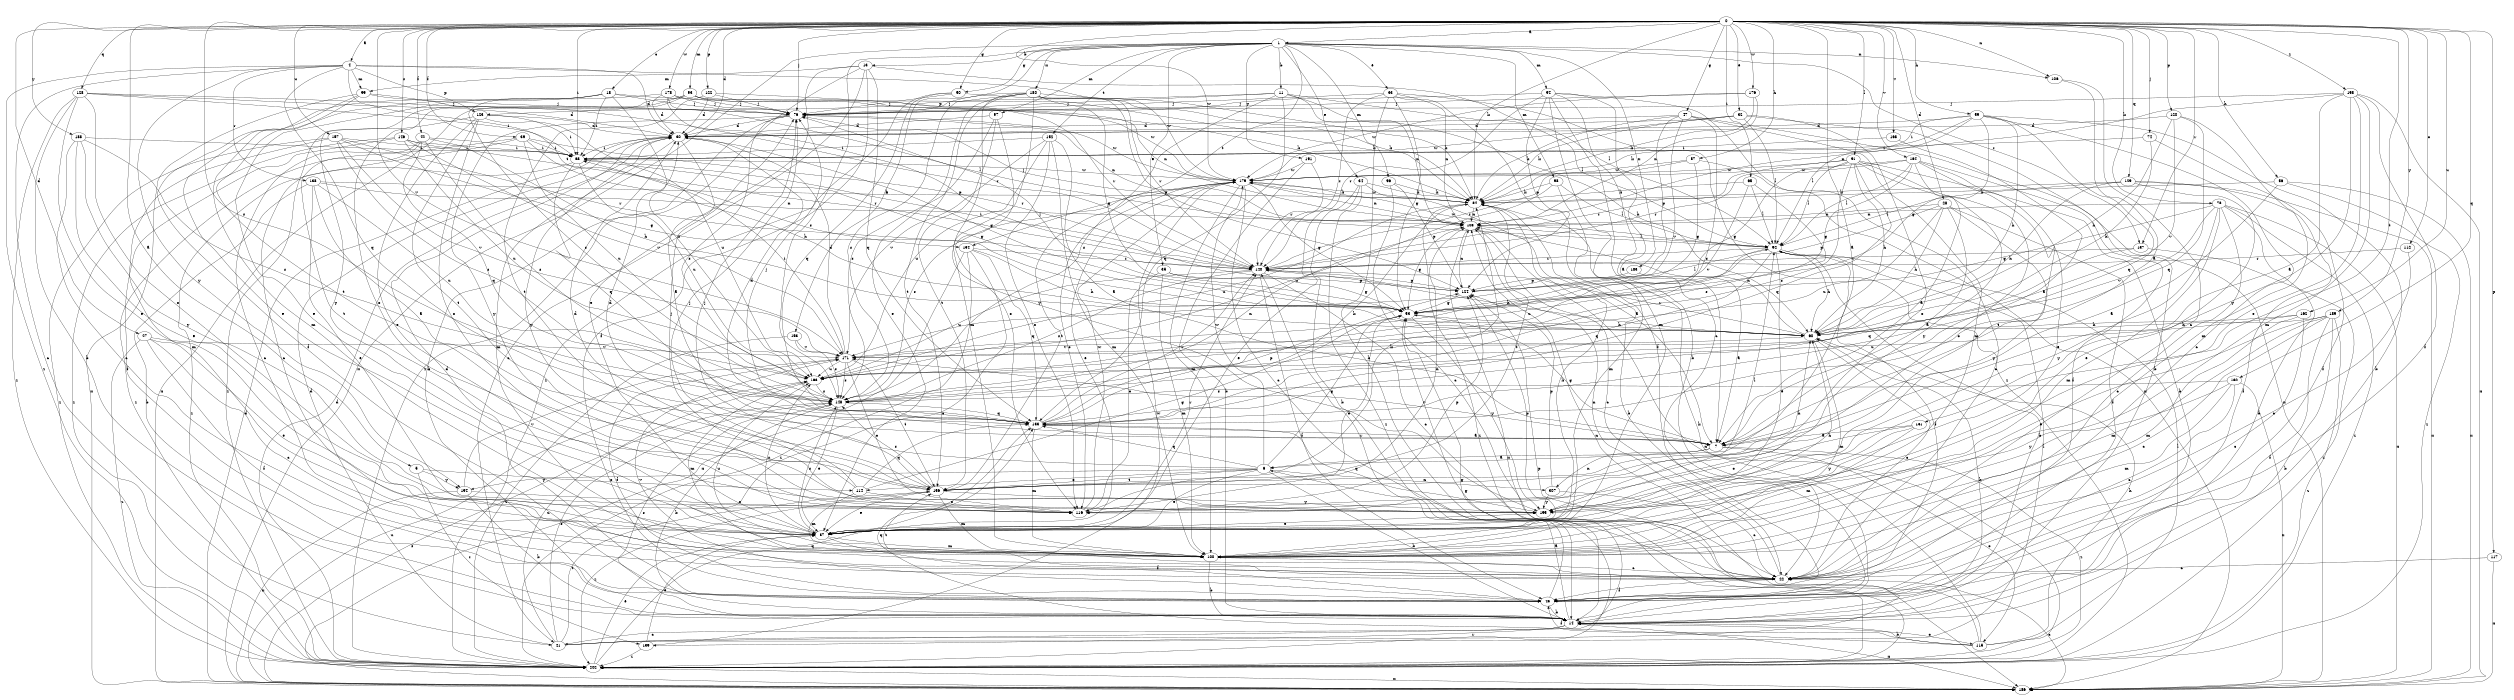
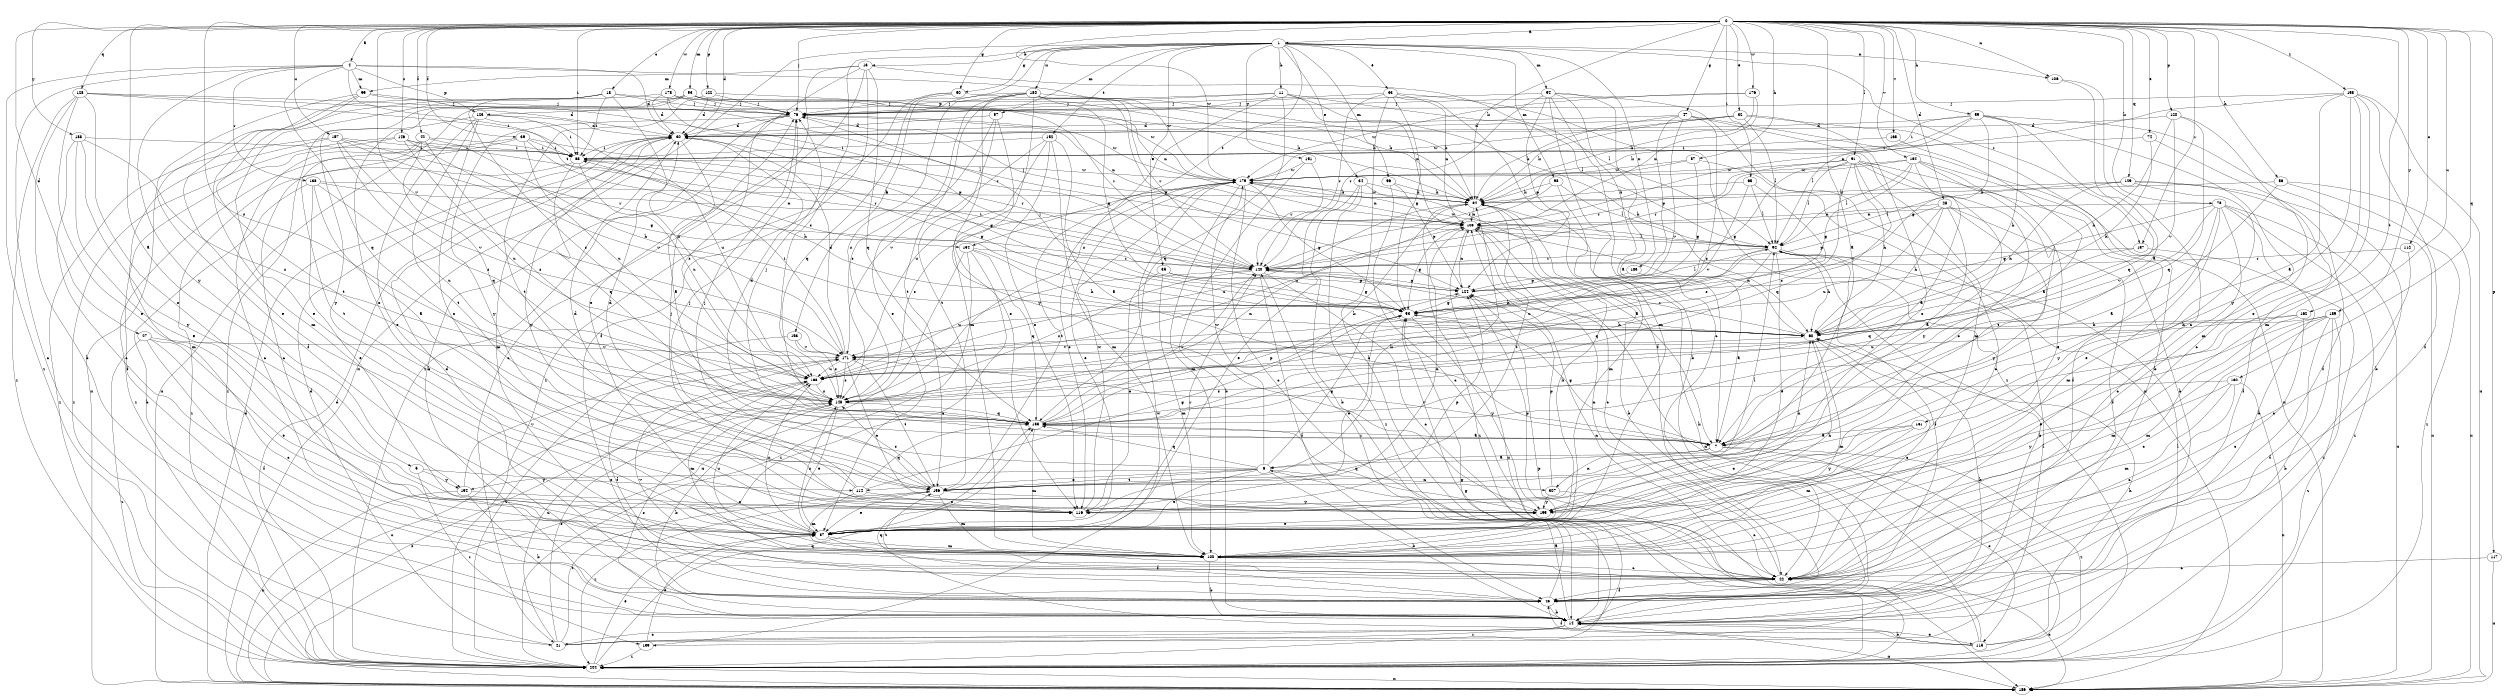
  strict digraph {
    0
    1
    4
    5
    6
    18
    27
    28
    30
    32
    39
    42
    47
    50
    56
    57
    59
    65
    68
    74
    76
    78
    84
    91
    93
    106
    112
    117
    120
    122
    128
    129
    130
    137
    146
    148
    151
    157
    162
    164
    168
    171
    176
    178
    179
    188
    189
    198
    11
    13
    33
    34
    35
    94
    96
    97
    98
    152
    153
    154
    180
    183
    186
    191
    21
    99
    123
    133
    138
    194
-   202
+   202 [label=204]
    114
    139
    14
    37
    53
    n77 [label=307]
    156
    45
    100
    163
    22
    7
    60
    108
    124
    195
    92
    116
    140
    115
    0 -> 1 [label=a]
    0 -> 4 [label=a]
    0 -> 5 [label=a]
    0 -> 6 [label=a]
    0 -> 18 [label=c]
    0 -> 27 [label=d]
    0 -> 28 [label=d]
    0 -> 30 [label=d]
    0 -> 32 [label=e]
    0 -> 39 [label=f]
    0 -> 42 [label=f]
    0 -> 47 [label=g]
    0 -> 50 [label=g]
    0 -> 56 [label=h]
    0 -> 57 [label=h]
    0 -> 59 [label=h]
    0 -> 65 [label=i]
    0 -> 68 [label=i]
-   0 -> 74 [label=j]
+   0 -> 74 [label=e]
    0 -> 76 [label=j]
    0 -> 78 [label=k]
    0 -> 84 [label=k]
    0 -> 91 [label=l]
    0 -> 93 [label=m]
    0 -> 106 [label=n]
    0 -> 112 [label=o]
    0 -> 117 [label=p]
    0 -> 120 [label=p]
    0 -> 122 [label=p]
    0 -> 128 [label=q]
    0 -> 129 [label=q]
    0 -> 130 [label=q]
    0 -> 137 [label=r]
    0 -> 146 [label=s]
    0 -> 148 [label=s]
    0 -> 151 [label=t]
    0 -> 157 [label=u]
    0 -> 162 [label=u]
    0 -> 164 [label=v]
    0 -> 168 [label=v]
    0 -> 171 [label=v]
    0 -> 176 [label=w]
    0 -> 178 [label=w]
    0 -> 179 [label=w]
    0 -> 188 [label=y]
    0 -> 189 [label=y]
    0 -> 198 [label=z]
    1 -> 50 [label=g]
    1 -> 106 [label=n]
    1 -> 137 [label=r]
    1 -> 148 [label=s]
    1 -> 11 [label=b]
    1 -> 13 [label=b]
    1 -> 33 [label=e]
    1 -> 34 [label=e]
    1 -> 35 [label=e]
    1 -> 94 [label=m]
    1 -> 96 [label=m]
    1 -> 97 [label=m]
    1 -> 98 [label=m]
    1 -> 152 [label=t]
    1 -> 153 [label=t]
    1 -> 154 [label=t]
    1 -> 180 [label=x]
    1 -> 183 [label=x]
    1 -> 186 [label=x]
    1 -> 191 [label=y]
    4 -> 30 [label=d]
    4 -> 179 [label=w]
    4 -> 154 [label=t]
    4 -> 21 [label=c]
    4 -> 99 [label=m]
    4 -> 123 [label=p]
    4 -> 133 [label=q]
    4 -> 138 [label=r]
    4 -> 194 [label=y]
    4 -> 202 [label=z]
    5 -> 194 [label=y]
    5 -> 114 [label=o]
    5 -> 139 [label=r]
    6 -> 30 [label=d]
    6 -> 179 [label=w]
    6 -> 133 [label=q]
    6 -> 194 [label=y]
    6 -> 114 [label=o]
    6 -> 14 [label=b]
    6 -> 37 [label=e]
    6 -> 53 [label=g]
    6 -> n77 [label=n]
    6 -> 156 [label=t]
    18 -> 68 [label=i]
    18 -> 76 [label=j]
    18 -> 84 [label=k]
    18 -> 148 [label=s]
    18 -> 45 [label=f]
    18 -> 100 [label=m]
    18 -> 163 [label=u]
    27 -> 171 [label=v]
    27 -> 202 [label=z]
    27 -> 37 [label=e]
    27 -> 45 [label=f]
    27 -> 22 [label=c]
    28 -> 45 [label=f]
    28 -> 163 [label=u]
    28 -> 7 [label=a]
    28 -> 60 [label=h]
    28 -> 108 [label=n]
    28 -> 124 [label=p]
    28 -> 195 [label=y]
    30 -> 68 [label=i]
    30 -> 53 [label=g]
    30 -> 100 [label=m]
    30 -> 7 [label=a]
    30 -> 195 [label=y]
    32 -> 30 [label=d]
    32 -> 84 [label=k]
    32 -> 179 [label=w]
    32 -> 14 [label=b]
    32 -> 92 [label=l]
    32 -> 116 [label=o]
    39 -> 68 [label=i]
    39 -> 202 [label=z]
    39 -> 163 [label=u]
    39 -> 22 [label=c]
    39 -> 60 [label=h]
    39 -> 140 [label=r]
    42 -> 68 [label=i]
    42 -> 148 [label=s]
    42 -> 133 [label=q]
    42 -> 156 [label=t]
    42 -> 22 [label=c]
    42 -> 60 [label=h]
    47 -> 30 [label=d]
    47 -> 84 [label=k]
    47 -> 148 [label=s]
    47 -> 171 [label=v]
    47 -> 186 [label=x]
    47 -> 100 [label=m]
    47 -> 124 [label=p]
    50 -> 76 [label=j]
    50 -> 84 [label=k]
    50 -> 133 [label=q]
    50 -> 202 [label=z]
    56 -> 84 [label=k]
    56 -> 186 [label=x]
    56 -> 202 [label=z]
    56 -> 7 [label=a]
    57 -> 179 [label=w]
    57 -> 53 [label=g]
    57 -> 22 [label=c]
    57 -> 140 [label=r]
    59 -> 30 [label=d]
    59 -> 68 [label=i]
    59 -> 84 [label=k]
    59 -> 133 [label=q]
    59 -> 14 [label=b]
    59 -> 53 [label=g]
    59 -> 22 [label=c]
    59 -> 60 [label=h]
    59 -> 92 [label=l]
    65 -> 84 [label=k]
    65 -> 148 [label=s]
    65 -> 171 [label=v]
    65 -> 92 [label=l]
    68 -> 179 [label=w]
    68 -> 133 [label=q]
    68 -> 202 [label=z]
    68 -> 53 [label=g]
    68 -> 163 [label=u]
    74 -> 68 [label=i]
    74 -> 45 [label=f]
    74 -> 60 [label=h]
    76 -> 30 [label=d]
    76 -> 148 [label=s]
    76 -> 179 [label=w]
    76 -> 14 [label=b]
    76 -> 108 [label=n]
    76 -> 195 [label=y]
    78 -> 171 [label=v]
    78 -> 186 [label=x]
    78 -> 202 [label=z]
    78 -> 14 [label=b]
    78 -> 53 [label=g]
    78 -> 100 [label=m]
    78 -> 22 [label=c]
    78 -> 108 [label=n]
    78 -> 195 [label=y]
    84 -> 179 [label=w]
    84 -> 202 [label=z]
    84 -> 14 [label=b]
    84 -> 156 [label=t]
    84 -> 163 [label=u]
    84 -> 108 [label=n]
    91 -> 148 [label=s]
    91 -> 179 [label=w]
    91 -> 133 [label=q]
    91 -> 14 [label=b]
    91 -> 53 [label=g]
    91 -> 60 [label=h]
    91 -> 195 [label=y]
    91 -> 92 [label=l]
    91 -> 116 [label=o]
    91 -> 140 [label=r]
    93 -> 76 [label=j]
    93 -> 84 [label=k]
    93 -> 186 [label=x]
    93 -> 108 [label=n]
    93 -> 195 [label=y]
    93 -> 116 [label=o]
    106 -> 22 [label=c]
    106 -> 7 [label=a]
    112 -> 22 [label=c]
    112 -> 140 [label=r]
    117 -> 186 [label=x]
    117 -> 22 [label=c]
    120 -> 30 [label=d]
    120 -> 171 [label=v]
    120 -> 133 [label=q]
    120 -> 100 [label=m]
    120 -> 60 [label=h]
    122 -> 30 [label=d]
    122 -> 76 [label=j]
    122 -> 156 [label=t]
    122 -> 140 [label=r]
    128 -> 30 [label=d]
    128 -> 68 [label=i]
    128 -> 76 [label=j]
    128 -> 202 [label=z]
    128 -> 14 [label=b]
    128 -> 37 [label=e]
    128 -> 116 [label=o]
    129 -> 84 [label=k]
    129 -> 186 [label=x]
    129 -> 37 [label=e]
    129 -> 45 [label=f]
    129 -> 60 [label=h]
    129 -> 92 [label=l]
    130 -> 148 [label=s]
    130 -> 186 [label=x]
    130 -> 100 [label=m]
    130 -> 22 [label=c]
    130 -> 195 [label=y]
    137 -> 133 [label=q]
    137 -> 202 [label=z]
    137 -> 140 [label=r]
    146 -> 68 [label=i]
    146 -> 171 [label=v]
    146 -> 202 [label=z]
    146 -> 45 [label=f]
    146 -> 163 [label=u]
    146 -> 140 [label=r]
    148 -> 133 [label=q]
    148 -> 14 [label=b]
    148 -> 37 [label=e]
    148 -> 108 [label=n]
    151 -> 100 [label=m]
    151 -> 7 [label=a]
    151 -> 195 [label=y]
    151 -> 116 [label=o]
    157 -> 68 [label=i]
    157 -> 148 [label=s]
    157 -> 171 [label=v]
    157 -> 202 [label=z]
    157 -> 53 [label=g]
    157 -> 100 [label=m]
    157 -> 140 [label=r]
    162 -> 100 [label=m]
    162 -> 163 [label=u]
    162 -> 22 [label=c]
    162 -> 60 [label=h]
    164 -> 179 [label=w]
    164 -> 37 [label=e]
    164 -> 53 [label=g]
    164 -> 156 [label=t]
    164 -> 45 [label=f]
    164 -> 7 [label=a]
    164 -> 92 [label=l]
    164 -> 140 [label=r]
    168 -> 68 [label=i]
    168 -> 7 [label=a]
    171 -> 30 [label=d]
    171 -> 68 [label=i]
    171 -> 148 [label=s]
    171 -> 156 [label=t]
    171 -> 45 [label=f]
    171 -> 163 [label=u]
    171 -> 116 [label=o]
    176 -> 76 [label=j]
    176 -> 84 [label=k]
    176 -> 179 [label=w]
    176 -> 108 [label=n]
    178 -> 30 [label=d]
    178 -> 76 [label=j]
    178 -> 179 [label=w]
    178 -> 37 [label=e]
    178 -> 124 [label=p]
    178 -> 92 [label=l]
    179 -> 84 [label=k]
    179 -> 148 [label=s]
    179 -> 37 [label=e]
    179 -> 53 [label=g]
    179 -> 156 [label=t]
    179 -> 100 [label=m]
    179 -> 22 [label=c]
    179 -> 108 [label=n]
    179 -> 116 [label=o]
    188 -> 68 [label=i]
    188 -> 148 [label=s]
    188 -> 37 [label=e]
    188 -> 22 [label=c]
    188 -> 195 [label=y]
    189 -> 202 [label=z]
    189 -> 14 [label=b]
    189 -> 37 [label=e]
    189 -> 45 [label=f]
    189 -> 100 [label=m]
    189 -> 22 [label=c]
    189 -> 60 [label=h]
    198 -> 76 [label=j]
    198 -> 186 [label=x]
    198 -> 37 [label=e]
    198 -> 45 [label=f]
    198 -> 100 [label=m]
    198 -> 7 [label=a]
    198 -> 108 [label=n]
    198 -> 195 [label=y]
    11 -> 76 [label=j]
    11 -> 148 [label=s]
    11 -> 123 [label=p]
    11 -> 133 [label=q]
    11 -> 60 [label=h]
    11 -> 108 [label=n]
    11 -> 92 [label=l]
    13 -> 21 [label=c]
    13 -> 99 [label=m]
    13 -> 133 [label=q]
    13 -> 202 [label=z]
    13 -> 37 [label=e]
    13 -> 45 [label=f]
    13 -> 92 [label=l]
    33 -> 76 [label=j]
    33 -> 202 [label=z]
    33 -> 14 [label=b]
    33 -> 53 [label=g]
    33 -> 45 [label=f]
    33 -> 108 [label=n]
    33 -> 140 [label=r]
    34 -> 84 [label=k]
    34 -> 202 [label=z]
    34 -> 14 [label=b]
    34 -> 37 [label=e]
    34 -> 7 [label=a]
    35 -> 53 [label=g]
    35 -> 100 [label=m]
    35 -> 124 [label=p]
    35 -> 116 [label=o]
    94 -> 76 [label=j]
    94 -> 186 [label=x]
    94 -> 14 [label=b]
    94 -> 100 [label=m]
    94 -> 22 [label=c]
    94 -> 7 [label=a]
    94 -> 124 [label=p]
    94 -> 140 [label=r]
    96 -> 84 [label=k]
    96 -> 22 [label=c]
    96 -> 124 [label=p]
    97 -> 30 [label=d]
    97 -> 148 [label=s]
    97 -> 156 [label=t]
    97 -> 116 [label=o]
    98 -> 84 [label=k]
    98 -> 100 [label=m]
    98 -> 163 [label=u]
    98 -> 92 [label=l]
    152 -> 68 [label=i]
    152 -> 171 [label=v]
    152 -> 100 [label=m]
    152 -> 163 [label=u]
    152 -> 7 [label=a]
    152 -> 116 [label=o]
    153 -> 148 [label=s]
    153 -> 171 [label=v]
    153 -> 202 [label=z]
    154 -> 186 [label=x]
    154 -> 133 [label=q]
    154 -> 202 [label=z]
    154 -> 22 [label=c]
    154 -> 60 [label=h]
    154 -> 140 [label=r]
    180 -> 76 [label=j]
    180 -> 84 [label=k]
    180 -> 148 [label=s]
    180 -> 37 [label=e]
    180 -> 53 [label=g]
    180 -> 156 [label=t]
    180 -> 100 [label=m]
    180 -> 124 [label=p]
    180 -> 195 [label=y]
    180 -> 140 [label=r]
    183 -> 7 [label=a]
    183 -> 124 [label=p]
    186 -> 30 [label=d]
    186 -> 148 [label=s]
    186 -> 163 [label=u]
    186 -> 22 [label=c]
    191 -> 179 [label=w]
    191 -> 14 [label=b]
    191 -> 140 [label=r]
    21 -> 30 [label=d]
    21 -> 148 [label=s]
    21 -> 53 [label=g]
    21 -> 156 [label=t]
    21 -> 163 [label=u]
    21 -> 124 [label=p]
    21 -> 92 [label=l]
    99 -> 76 [label=j]
    99 -> 186 [label=x]
    99 -> 37 [label=e]
    99 -> 156 [label=t]
    99 -> 140 [label=r]
    123 -> 30 [label=d]
    123 -> 68 [label=i]
    123 -> 202 [label=z]
    123 -> 37 [label=e]
    123 -> 156 [label=t]
    123 -> 163 [label=u]
    123 -> 116 [label=o]
    133 -> 30 [label=d]
    133 -> 76 [label=j]
    133 -> 84 [label=k]
    133 -> 100 [label=m]
    133 -> 7 [label=a]
    133 -> 124 [label=p]
    133 -> 140 [label=r]
    138 -> 84 [label=k]
    138 -> 14 [label=b]
    138 -> 37 [label=e]
    138 -> 163 [label=u]
    138 -> 7 [label=a]
    138 -> 108 [label=n]
    194 -> 171 [label=v]
    194 -> 186 [label=x]
    194 -> 14 [label=b]
    194 -> 116 [label=o]
    202 -> 30 [label=d]
    202 -> 186 [label=x]
    202 -> 133 [label=q]
    202 -> 37 [label=e]
    202 -> 53 [label=g]
    202 -> 108 [label=n]
    114 -> 30 [label=d]
    114 -> 76 [label=j]
    114 -> 133 [label=q]
    114 -> 53 [label=g]
    114 -> 100 [label=m]
    114 -> 116 [label=o]
    139 -> 179 [label=w]
    139 -> 202 [label=z]
    139 -> 37 [label=e]
    14 -> 6 [label=a]
    14 -> 148 [label=s]
    14 -> 186 [label=x]
    14 -> 21 [label=c]
    14 -> 139 [label=r]
    14 -> 60 [label=h]
    14 -> 115 [label=o]
    37 -> 148 [label=s]
    37 -> 45 [label=f]
    37 -> 100 [label=m]
    37 -> 163 [label=u]
    37 -> 60 [label=h]
    37 -> 124 [label=p]
    37 -> 140 [label=r]
    53 -> 76 [label=j]
    53 -> 60 [label=h]
    53 -> 195 [label=y]
    53 -> 116 [label=o]
    n77 -> 22 [label=c]
    n77 -> 124 [label=p]
    n77 -> 195 [label=y]
    156 -> 76 [label=j]
    156 -> 84 [label=k]
    156 -> 148 [label=s]
    156 -> 202 [label=z]
    156 -> 37 [label=e]
    156 -> 100 [label=m]
    156 -> 60 [label=h]
    156 -> 195 [label=y]
    45 -> 30 [label=d]
    45 -> 171 [label=v]
    45 -> 14 [label=b]
    45 -> 140 [label=r]
    100 -> 84 [label=k]
    100 -> 14 [label=b]
    100 -> 163 [label=u]
    100 -> 22 [label=c]
    163 -> 148 [label=s]
    163 -> 100 [label=m]
    22 -> 156 [label=t]
    22 -> 45 [label=f]
    22 -> 108 [label=n]
    7 -> 6 [label=a]
    7 -> 171 [label=v]
    7 -> 202 [label=z]
    7 -> 53 [label=g]
    7 -> n77 [label=n]
    7 -> 115 [label=o]
    60 -> 171 [label=v]
    60 -> 100 [label=m]
    60 -> 22 [label=c]
    60 -> 108 [label=n]
    60 -> 140 [label=r]
    108 -> 76 [label=j]
    108 -> 186 [label=x]
    108 -> 53 [label=g]
    108 -> 22 [label=c]
    108 -> 92 [label=l]
    124 -> 53 [label=g]
    124 -> 108 [label=n]
    124 -> 92 [label=l]
    195 -> 133 [label=q]
    195 -> 37 [label=e]
    195 -> 92 [label=l]
    92 -> 179 [label=w]
    92 -> 133 [label=q]
    92 -> 14 [label=b]
    92 -> 37 [label=e]
    92 -> 45 [label=f]
    92 -> 163 [label=u]
    92 -> 60 [label=h]
    92 -> 140 [label=r]
    116 -> 76 [label=j]
    116 -> 179 [label=w]
    116 -> 108 [label=n]
    116 -> 124 [label=p]
    140 -> 68 [label=i]
    140 -> 148 [label=s]
    140 -> 45 [label=f]
    140 -> 163 [label=u]
    140 -> 22 [label=c]
    140 -> 60 [label=h]
    140 -> 124 [label=p]
    115 -> 84 [label=k]
    115 -> 133 [label=q]
    115 -> 14 [label=b]
    115 -> 45 [label=f]
    115 -> 60 [label=h]
    115 -> 108 [label=n]
    115 -> 92 [label=l]
  }
